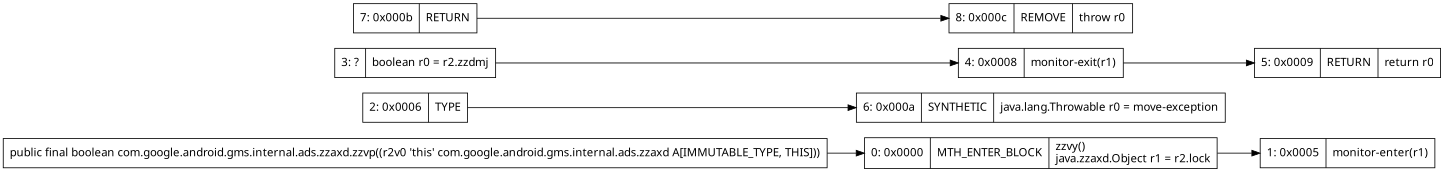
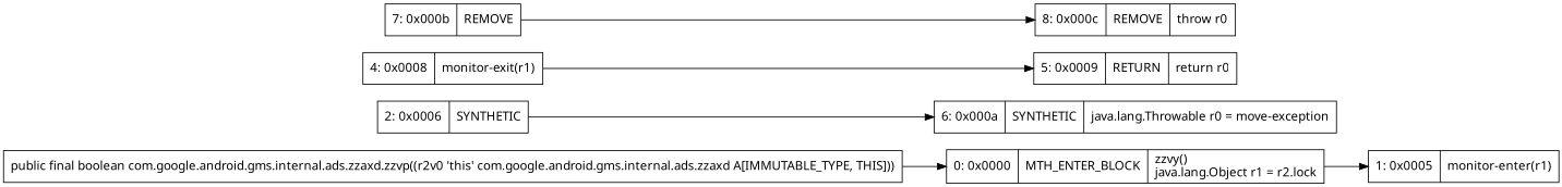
  digraph {
    fontname="Noto Sans"
    rankdir=LR
    node [fontname="Noto Sans" shape=record]
    edge [fontname="Noto Sans"]
-   n1 [label="{0\:\ 0x0000|MTH_ENTER_BLOCK\l|zzvy()\ljava.zzaxd.Object r1 = r2.lock\l}"]
+   n1 [label="{0\:\ 0x0000|MTH_ENTER_BLOCK\l|zzvy()\ljava.lang.Object r1 = r2.lock\l}"]
    n2 [label="{1\:\ 0x0005|monitor\-enter(r1)\l}"]
-   n3 [label="{2\:\ 0x0006|TYPE\l}"]
+   n3 [label="{2\:\ 0x0006|SYNTHETIC\l}"]
    n4 [label="{6\:\ 0x000a|SYNTHETIC\l|java.lang.Throwable r0 = move\-exception\l}"]
-   n5 [label="{3\:\ ?|boolean r0 = r2.zzdmj\l}"]
    n6 [label="{4\:\ 0x0008|monitor\-exit(r1)\l}"]
    n7 [label="{5\:\ 0x0009|RETURN\l|return r0\l}"]
-   n8 [label="{7\:\ 0x000b|RETURN\l}"]
+   n8 [label="{7\:\ 0x000b|REMOVE\l}"]
    n9 [label="{8\:\ 0x000c|REMOVE\l|throw r0\l}"]
    n10 [label="{public final boolean com.google.android.gms.internal.ads.zzaxd.zzvp((r2v0 'this' com.google.android.gms.internal.ads.zzaxd A[IMMUTABLE_TYPE, THIS])) }"]
    n1 -> n2
    n3 -> n4
-   n5 -> n6
    n6 -> n7
    n8 -> n9
    n10 -> n1
  }
